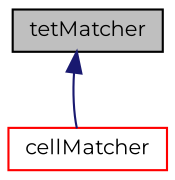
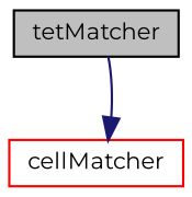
  digraph {
    fontname=Montserrat
    node [fontname=Montserrat fontsize=10 shape=record]
    n1 [color=black fillcolor=grey75 fontcolor=black height=0.2 label=tetMatcher style=filled width=0.4]
    n2 [color=red height=0.2 label=cellMatcher width=0.4]
-   n1 -> n2 [color=midnightblue dir=back fontname=Montserrat fontsize=10 labelfontname=Helvetica labelfontsize=10 style=solid]
+   n2 -> n1 [color=midnightblue dir=back fontname=Montserrat fontsize=10 labelfontname=Helvetica labelfontsize=10 style=solid]
  }
